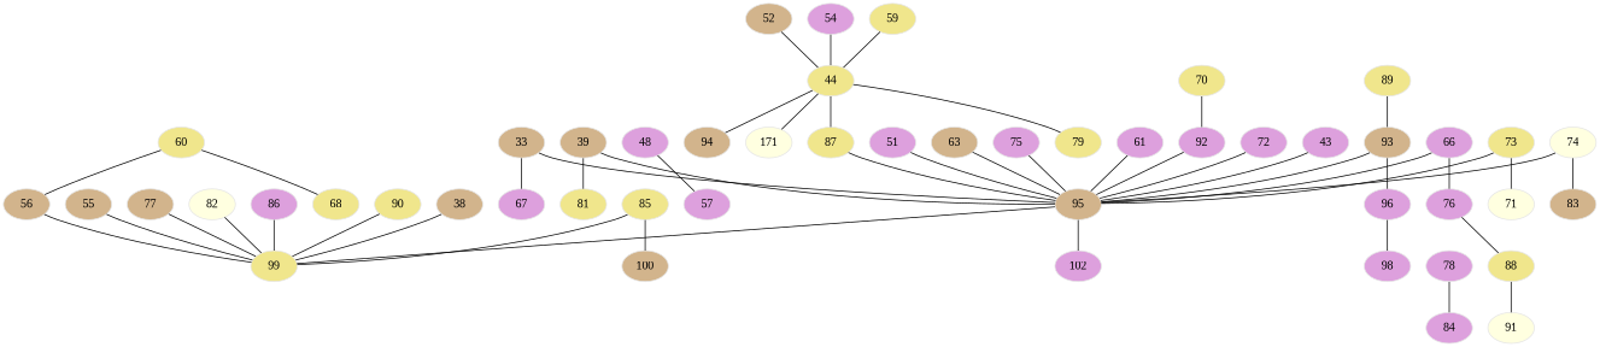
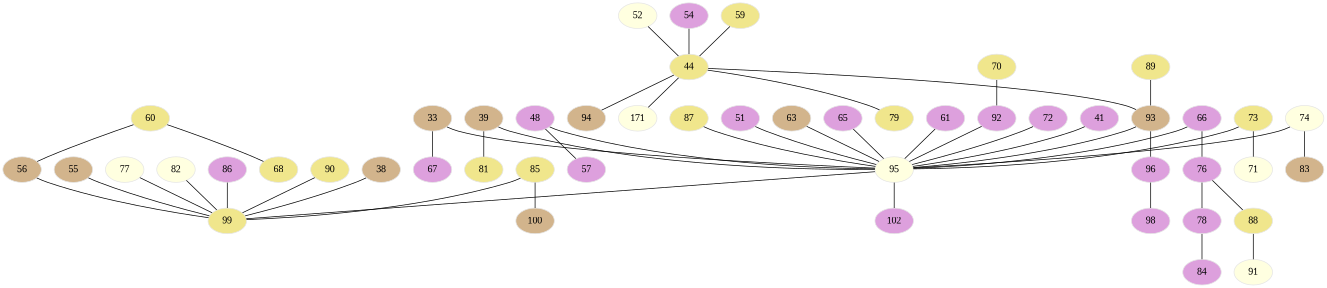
  graph {
    fontname="Liberation Serif"
    node [color=gray90 fillcolor=plum fontname="Liberation Serif" style=filled]
    edge [fontname="Liberation Serif"]
    33 [fillcolor=tan]
    67
-   95 [fillcolor=tan super="+36+37+31+49+28+80+75"]
+   95 [fillcolor=lightyellow super="+36+37+31+49+28+80+75"]
    99 [fillcolor=khaki super="+40+45+69"]
    102
    38 [fillcolor=tan]
    39 [fillcolor=tan]
    81 [fillcolor=khaki]
-   43
+   43 [label=41]
    48 [super="+29"]
    57
    51
    71 [fillcolor=lightyellow]
    n14 [fillcolor=khaki label=44 super="+19+62+30+34"]
    79 [fillcolor=khaki]
    93 [fillcolor=tan super="+17+42+46"]
    94 [fillcolor=tan]
    n18 [fillcolor=lightyellow label=171]
-   52 [fillcolor=tan]
+   52 [fillcolor=lightyellow]
    54
    55 [fillcolor=tan]
    56 [fillcolor=tan]
    59 [fillcolor=khaki]
    60 [fillcolor=khaki]
    68 [fillcolor=khaki]
    61
    63 [fillcolor=tan]
    96
-   65 [label=75]
+   65
    66
    76
    78
    88 [fillcolor=khaki]
    92 [super="+15"]
    70 [fillcolor=khaki]
    72
    73 [fillcolor=khaki]
    74 [fillcolor=lightyellow]
    83 [fillcolor=tan]
    84
-   77 [fillcolor=tan]
+   77 [fillcolor=lightyellow]
    82 [fillcolor=lightyellow]
    91 [fillcolor=lightyellow]
    85 [fillcolor=khaki]
    100 [fillcolor=tan]
    86
    87 [fillcolor=khaki]
    89 [fillcolor=khaki]
    90 [fillcolor=khaki]
    98
    33 -- 67
    33 -- 95
    95 -- 99
    95 -- 102
    38 -- 99
    39 -- 95
    39 -- 81
    43 -- 95
+   48 -- 95
    48 -- 57
    51 -- 95
    n14 -- 79
-   n14 -- 87
+   n14 -- 93
    n14 -- 94
    n14 -- n18
    93 -- 95
    93 -- 96
    52 -- n14
    54 -- n14
    55 -- 99
    56 -- 99
    59 -- n14
    60 -- 56
    60 -- 68
    61 -- 95
    63 -- 95
    96 -- 98
    65 -- 95
    66 -- 95
    66 -- 76
+   76 -- 78
    76 -- 88
    78 -- 84
    88 -- 91
    92 -- 95
    70 -- 92
    72 -- 95
    73 -- 95
    73 -- 71
    74 -- 95
    74 -- 83
    77 -- 99
    82 -- 99
    85 -- 99
    85 -- 100
    86 -- 99
    87 -- 95
    89 -- 93
    90 -- 99
  }
